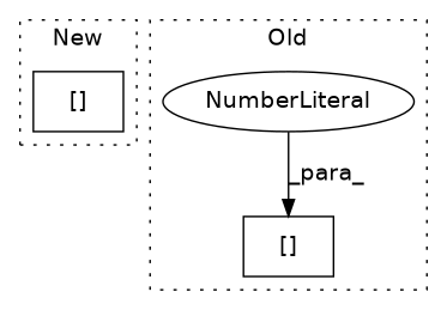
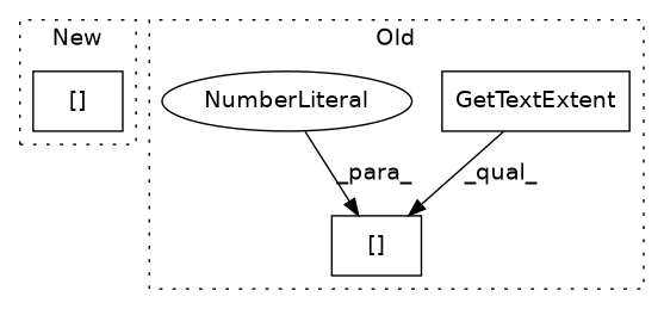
  digraph {
    fontname="DejaVu Sans"
    node [a=2 shape=box fontname="DejaVu Sans"]
    edge [fontname="DejaVu Sans"]
    n1 [l="16,1" label="[]" s="16129,16146"]
+   n2 [a=32 l="14,1" label=GetTextExtent s="15700,15718"]
    n3 [l="25,1" label="[]" s="15695,15721"]
    n4 [a=34 l=1 label=NumberLiteral s=15720 shape=ellipse]
    subgraph cluster_1 {
      label=New
      style=dotted
      n1
    }
    subgraph cluster_2 {
      label=Old
      style=dotted
+     n2
      n3
      n4
    }
+   n2 -> n3 [label=_qual_]
    n4 -> n3 [label=_para_]
  }
